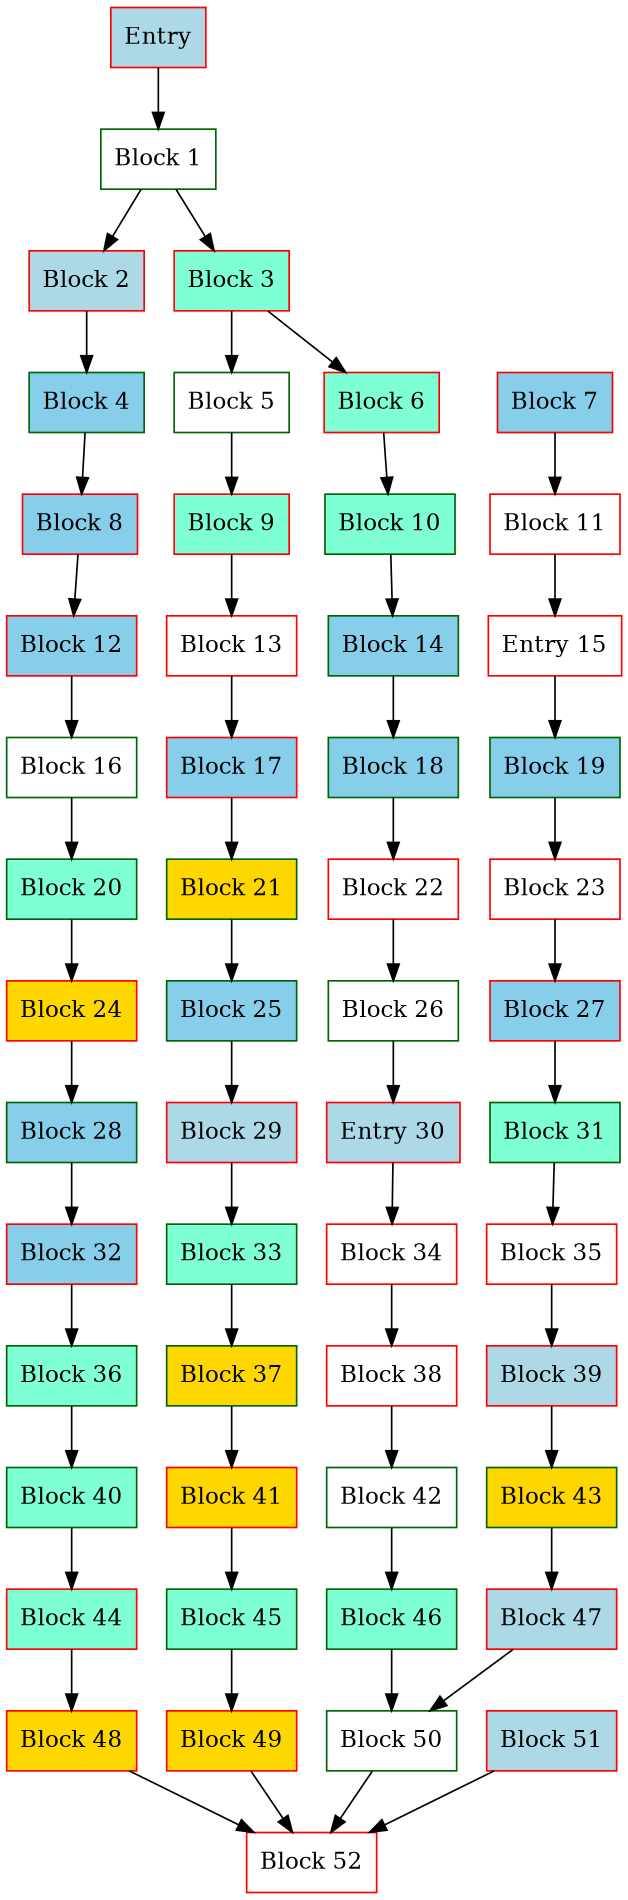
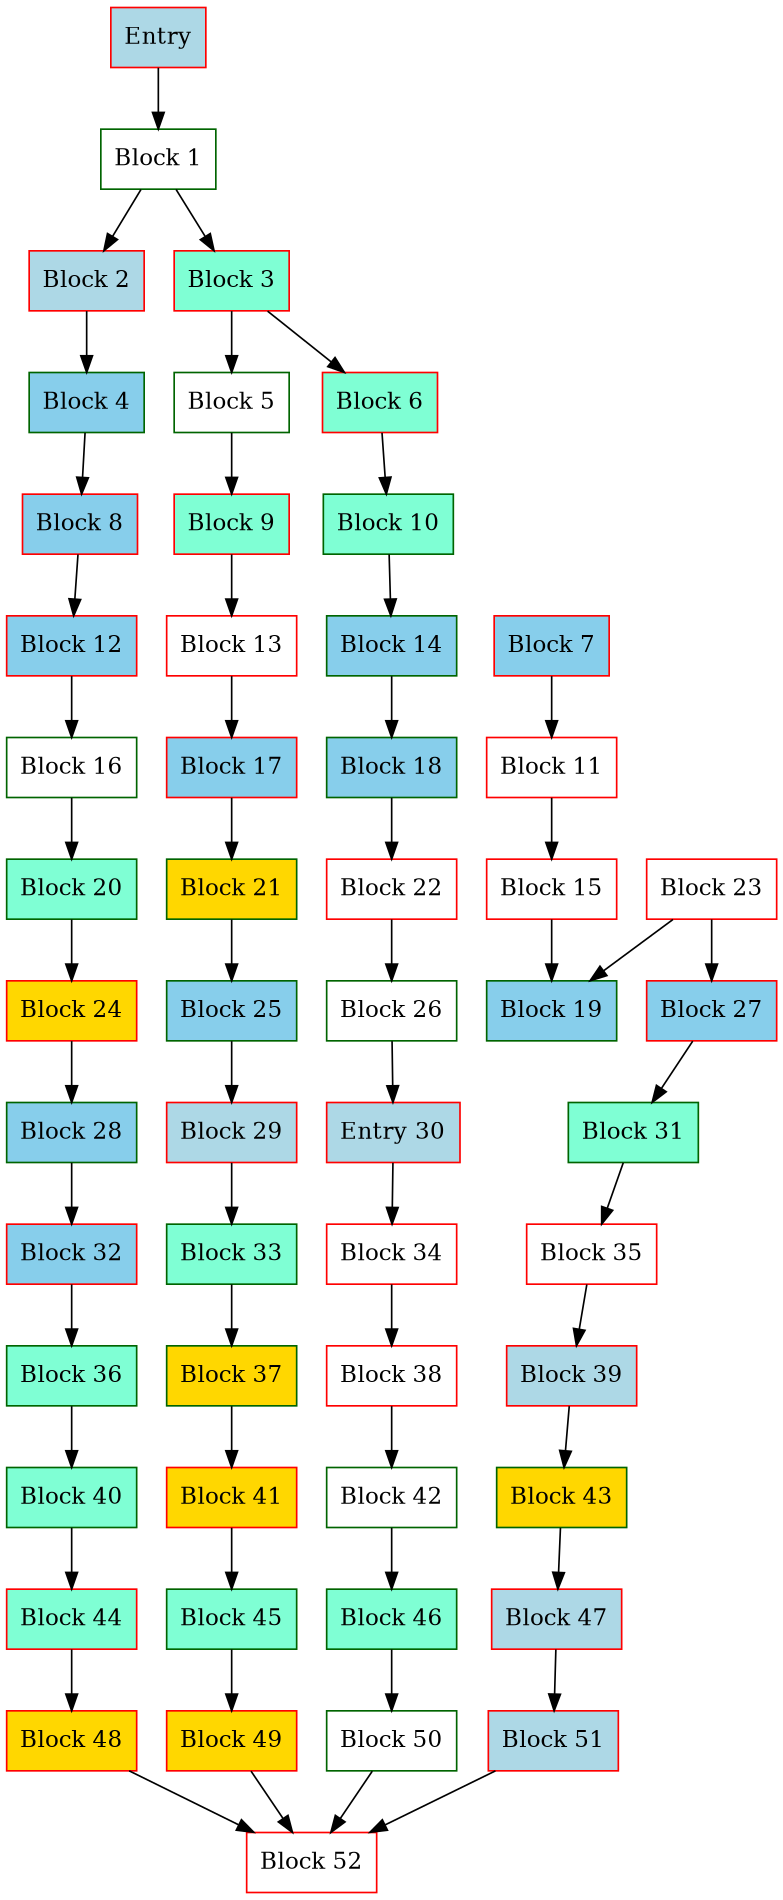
  digraph {
    node [color=red fillcolor=white shape=record style=filled]
    n1 [fillcolor=lightblue label=Entry]
    n2 [color=darkgreen label="Block 1"]
    n3 [fillcolor=lightblue label="Block 2"]
    n4 [fillcolor=aquamarine label="Block 3"]
    n5 [color=darkgreen fillcolor=skyblue label="Block 4"]
    n6 [color=darkgreen label="Block 5"]
    n7 [fillcolor=aquamarine label="Block 6"]
    n8 [fillcolor=skyblue label="Block 8"]
    n9 [fillcolor=aquamarine label="Block 9"]
    n10 [color=darkgreen fillcolor=aquamarine label="Block 10"]
    n11 [fillcolor=skyblue label="Block 7"]
    n12 [label="Block 11"]
    n13 [fillcolor=skyblue label="Block 12"]
    n14 [label="Block 13"]
    n15 [color=darkgreen fillcolor=skyblue label="Block 14"]
-   n16 [label="Entry 15"]
+   n16 [label="Block 15"]
    n17 [color=darkgreen label="Block 16"]
    n18 [fillcolor=skyblue label="Block 17"]
    n19 [color=darkgreen fillcolor=skyblue label="Block 18"]
    n20 [color=darkgreen fillcolor=skyblue label="Block 19"]
    n21 [color=darkgreen fillcolor=aquamarine label="Block 20"]
    n22 [color=darkgreen fillcolor=gold label="Block 21"]
    n23 [label="Block 22"]
    n24 [label="Block 23"]
    n25 [fillcolor=gold label="Block 24"]
    n26 [color=darkgreen fillcolor=skyblue label="Block 25"]
    n27 [color=darkgreen label="Block 26"]
    n28 [fillcolor=skyblue label="Block 27"]
    n29 [color=darkgreen fillcolor=skyblue label="Block 28"]
    n30 [fillcolor=lightblue label="Block 29"]
    n31 [fillcolor=lightblue label="Entry 30"]
    n32 [color=darkgreen fillcolor=aquamarine label="Block 31"]
    n33 [fillcolor=skyblue label="Block 32"]
    n34 [color=darkgreen fillcolor=aquamarine label="Block 33"]
    n35 [label="Block 34"]
    n36 [label="Block 35"]
    n37 [color=darkgreen fillcolor=aquamarine label="Block 36"]
    n38 [color=darkgreen fillcolor=gold label="Block 37"]
    n39 [label="Block 38"]
    n40 [fillcolor=lightblue label="Block 39"]
    n41 [color=darkgreen fillcolor=aquamarine label="Block 40"]
    n42 [fillcolor=gold label="Block 41"]
    n43 [color=darkgreen label="Block 42"]
    n44 [color=darkgreen fillcolor=gold label="Block 43"]
    n45 [fillcolor=aquamarine label="Block 44"]
    n46 [color=darkgreen fillcolor=aquamarine label="Block 45"]
    n47 [color=darkgreen fillcolor=aquamarine label="Block 46"]
    n48 [fillcolor=lightblue label="Block 47"]
    n49 [fillcolor=gold label="Block 48"]
    n50 [fillcolor=gold label="Block 49"]
    n51 [color=darkgreen label="Block 50"]
    n52 [fillcolor=lightblue label="Block 51"]
    n53 [label="Block 52"]
    n1 -> n2
    n2 -> n3
    n2 -> n4
    n3 -> n5
    n4 -> n6
    n4 -> n7
    n5 -> n8
    n6 -> n9
    n7 -> n10
    n8 -> n13
    n9 -> n14
    n10 -> n15
    n11 -> n12
    n12 -> n16
    n13 -> n17
    n14 -> n18
    n15 -> n19
    n16 -> n20
    n17 -> n21
    n18 -> n22
    n19 -> n23
-   n20 -> n24
+   n24 -> n20
    n21 -> n25
    n22 -> n26
    n23 -> n27
    n24 -> n28
    n25 -> n29
    n26 -> n30
    n27 -> n31
    n28 -> n32
    n29 -> n33
    n30 -> n34
    n31 -> n35
    n32 -> n36
    n33 -> n37
    n34 -> n38
    n35 -> n39
    n36 -> n40
    n37 -> n41
    n38 -> n42
    n39 -> n43
    n40 -> n44
    n41 -> n45
    n42 -> n46
    n43 -> n47
    n44 -> n48
    n45 -> n49
    n46 -> n50
    n47 -> n51
-   n48 -> n51
+   n48 -> n52
    n49 -> n53
    n50 -> n53
    n51 -> n53
    n52 -> n53
  }
